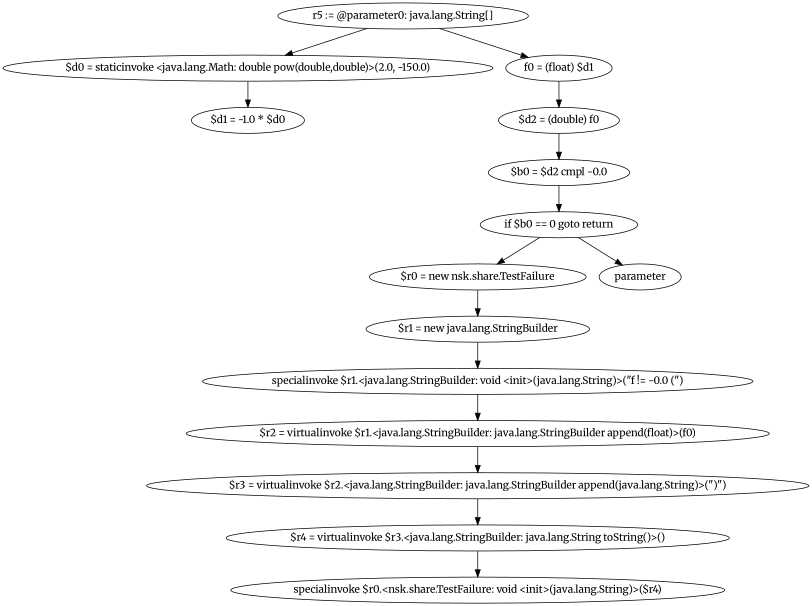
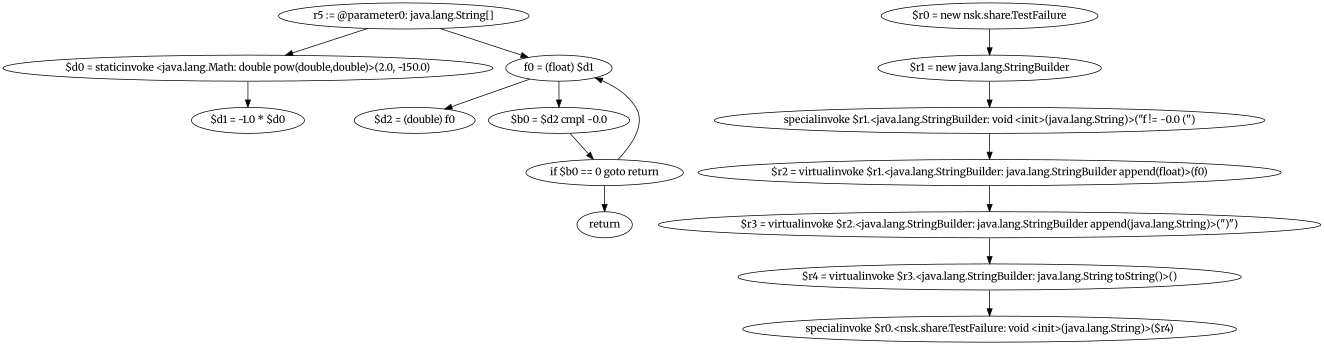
  digraph {
    fontname=Merriweather
    node [fontname=Merriweather]
    edge [fontname=Merriweather]
    "r5 := @parameter0: java.lang.String[]"
    "$d0 = staticinvoke <java.lang.Math: double pow(double,double)>(2.0, -150.0)"
    "f0 = (float) $d1"
    "$d1 = -1.0 * $d0"
    "$d2 = (double) f0"
    "$b0 = $d2 cmpl -0.0"
    "if $b0 == 0 goto return"
    "$r0 = new nsk.share.TestFailure"
-   return [label=parameter]
+   return
    "$r1 = new java.lang.StringBuilder"
    "specialinvoke $r1.<java.lang.StringBuilder: void <init>(java.lang.String)>(\"f != -0.0 (\")"
    "$r2 = virtualinvoke $r1.<java.lang.StringBuilder: java.lang.StringBuilder append(float)>(f0)"
    "$r3 = virtualinvoke $r2.<java.lang.StringBuilder: java.lang.StringBuilder append(java.lang.String)>(\")\")"
    "$r4 = virtualinvoke $r3.<java.lang.StringBuilder: java.lang.String toString()>()"
    "specialinvoke $r0.<nsk.share.TestFailure: void <init>(java.lang.String)>($r4)"
    "r5 := @parameter0: java.lang.String[]" -> "$d0 = staticinvoke <java.lang.Math: double pow(double,double)>(2.0, -150.0)"
    "r5 := @parameter0: java.lang.String[]" -> "f0 = (float) $d1"
    "$d0 = staticinvoke <java.lang.Math: double pow(double,double)>(2.0, -150.0)" -> "$d1 = -1.0 * $d0"
    "f0 = (float) $d1" -> "$d2 = (double) f0"
-   "$d2 = (double) f0" -> "$b0 = $d2 cmpl -0.0"
+   "f0 = (float) $d1" -> "$b0 = $d2 cmpl -0.0"
    "$b0 = $d2 cmpl -0.0" -> "if $b0 == 0 goto return"
-   "if $b0 == 0 goto return" -> "$r0 = new nsk.share.TestFailure"
+   "if $b0 == 0 goto return" -> "f0 = (float) $d1"
    "if $b0 == 0 goto return" -> return
    "$r0 = new nsk.share.TestFailure" -> "$r1 = new java.lang.StringBuilder"
    "$r1 = new java.lang.StringBuilder" -> "specialinvoke $r1.<java.lang.StringBuilder: void <init>(java.lang.String)>(\"f != -0.0 (\")"
    "specialinvoke $r1.<java.lang.StringBuilder: void <init>(java.lang.String)>(\"f != -0.0 (\")" -> "$r2 = virtualinvoke $r1.<java.lang.StringBuilder: java.lang.StringBuilder append(float)>(f0)"
    "$r2 = virtualinvoke $r1.<java.lang.StringBuilder: java.lang.StringBuilder append(float)>(f0)" -> "$r3 = virtualinvoke $r2.<java.lang.StringBuilder: java.lang.StringBuilder append(java.lang.String)>(\")\")"
    "$r3 = virtualinvoke $r2.<java.lang.StringBuilder: java.lang.StringBuilder append(java.lang.String)>(\")\")" -> "$r4 = virtualinvoke $r3.<java.lang.StringBuilder: java.lang.String toString()>()"
    "$r4 = virtualinvoke $r3.<java.lang.StringBuilder: java.lang.String toString()>()" -> "specialinvoke $r0.<nsk.share.TestFailure: void <init>(java.lang.String)>($r4)"
  }
